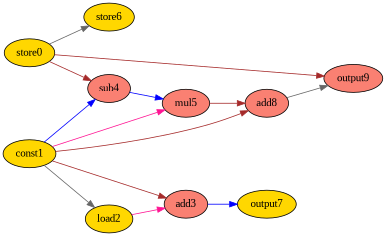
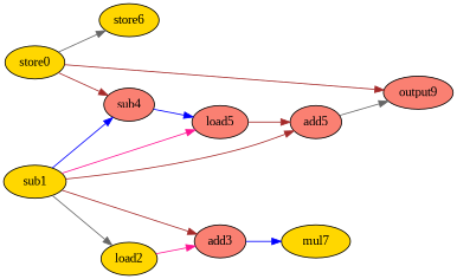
  digraph {
    fontname="Liberation Serif"
    rankdir=LR
    node [fillcolor=gold fontname="Liberation Serif" opcode=const style=filled]
    edge [color=brown fontname="Liberation Serif" operand=0]
    n1 [label=store0]
    sub4 [fillcolor=salmon opcode=sub]
    store6 [opcode=store]
    output9 [fillcolor=salmon opcode=output]
-   mul5 [fillcolor=salmon opcode=mul]
-   const1
+   mul5 [fillcolor=salmon opcode=mul label=load5]
+   const1 [label=sub1]
    load2 [opcode=load]
    add3 [fillcolor=salmon opcode=add]
-   add8 [fillcolor=salmon opcode=add]
-   output7 [opcode=output]
+   add8 [fillcolor=salmon opcode=add label=add5]
+   output7 [opcode=output label=mul7]
    n1 -> sub4
    n1 -> store6 [color=gray40 operand=1]
    n1 -> output9
    sub4 -> mul5 [color=blue operand=1]
    mul5 -> add8 [operand=1]
    const1 -> sub4 [color=blue operand=1]
    const1 -> mul5 [color=deeppink]
    const1 -> load2 [color=gray40]
    const1 -> add3
    const1 -> add8
    load2 -> add3 [color=deeppink operand=1]
    add3 -> output7 [color=blue]
    add8 -> output9 [color=gray40]
  }
